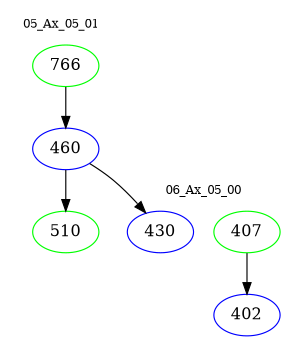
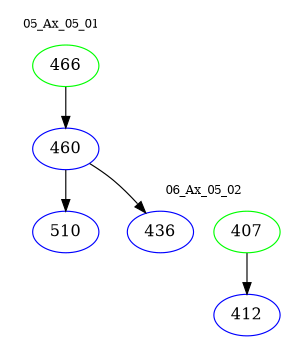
  digraph {
    node [color=blue]
    edge [color=black]
    n1 [color=green label=407]
-   n2 [label=402]
-   n3 [label=430]
-   n4 [color=green label=766]
+   n2 [label=412]
+   n3 [label=436]
+   n4 [color=green label=466]
    n5 [label=460]
-   n6 [color=green label=510]
+   n6 [label=510]
    subgraph cluster_1 {
      color=white
      fontsize=10
-     label="06_Ax_05_00"
+     label="06_Ax_05_02"
      n1
      n2
      n3
    }
    subgraph cluster_2 {
      color=white
      fontsize=10
      label="05_Ax_05_01"
      n4
      n5
      n6
    }
    n1 -> n2
    n4 -> n5
    n5 -> n3
    n5 -> n6
  }
